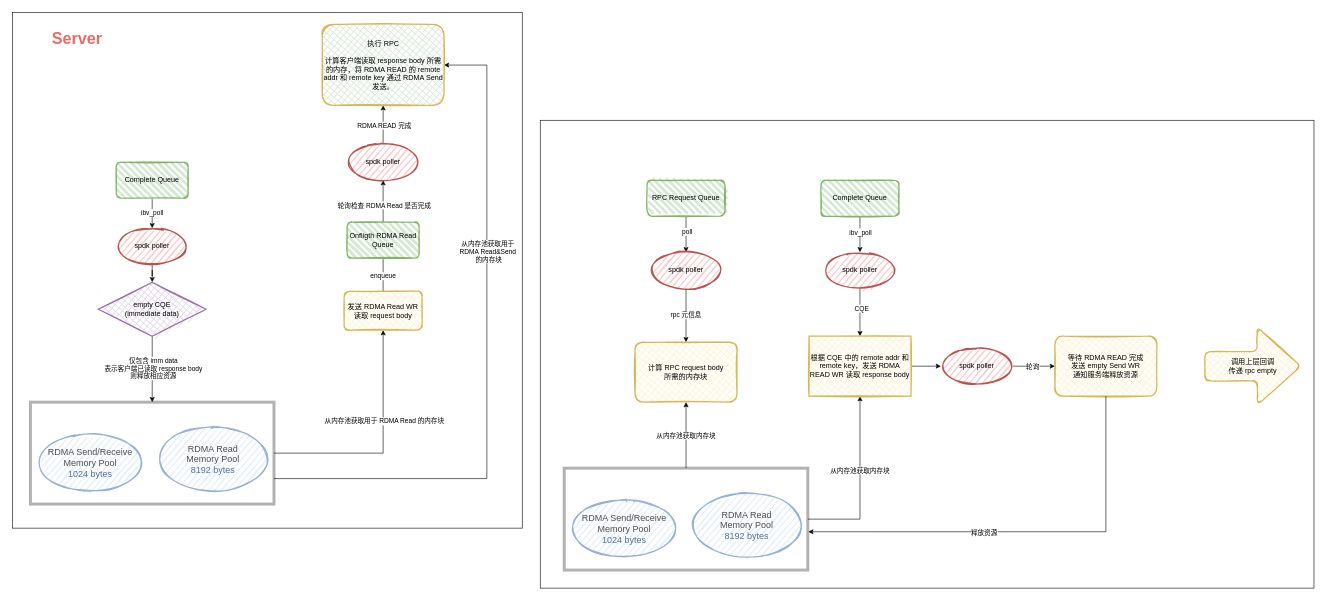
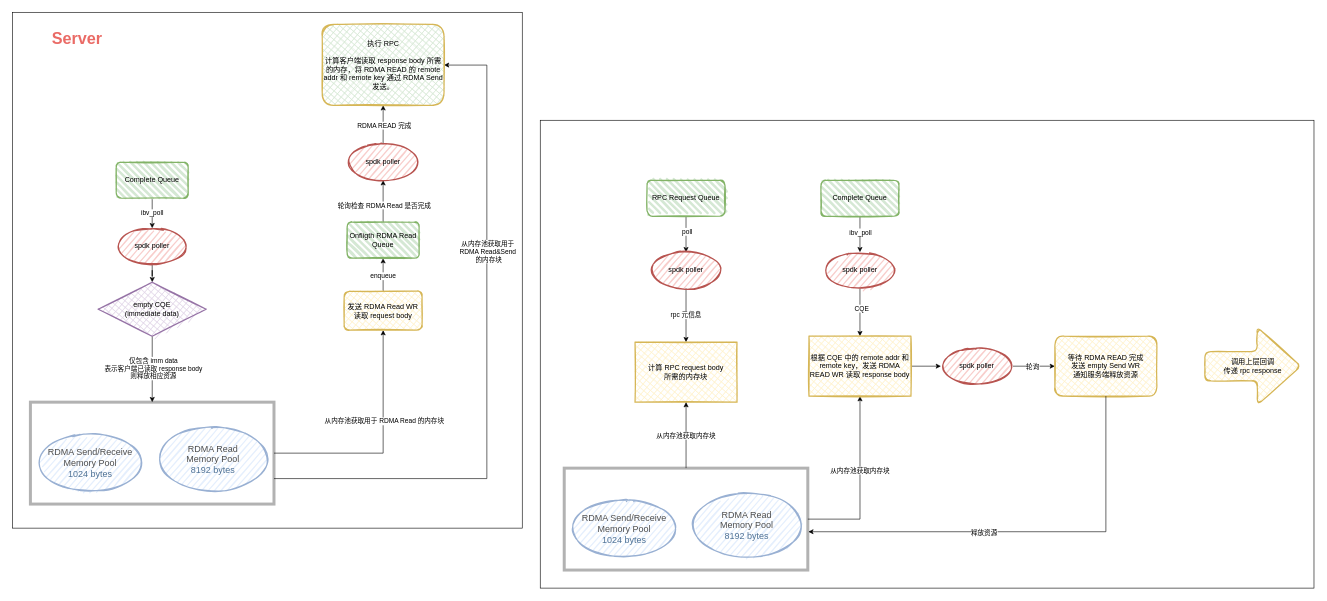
  <mxCell id="0" />
  <mxCell id="1" parent="0" />
  <mxCell id="2" value="" style="edgeStyle=orthogonalEdgeStyle;rounded=0;orthogonalLoop=1;jettySize=auto;html=1;" edge="1" parent="1" source="4" target="8"><mxGeometry relative="1" as="geometry" /></mxCell>
  <mxCell id="3" value="ibv_poll" style="edgeLabel;html=1;align=center;verticalAlign=middle;resizable=0;points=[];" vertex="1" connectable="0" parent="2"><mxGeometry x="-0.04" y="-1" relative="1" as="geometry"><mxPoint as="offset" /></mxGeometry></mxCell>
  <mxCell id="4" value="Complete Queue" style="rounded=1;whiteSpace=wrap;html=1;strokeWidth=2;fillWeight=4;hachureGap=8;hachureAngle=45;fillColor=#d5e8d4;sketch=1;strokeColor=#82b366;" vertex="1" parent="1"><mxGeometry x="193.05" y="270" width="120" height="60" as="geometry" /></mxCell>
  <mxCell id="5" value="&lt;font style=&quot;font-size: 15px;&quot;&gt;RDMA Send/Receive&lt;br&gt;Memory Pool&lt;br&gt;&lt;font color=&quot;#003366&quot;&gt;1024 bytes&lt;/font&gt;&lt;br&gt;&lt;/font&gt;" style="ellipse;whiteSpace=wrap;html=1;strokeWidth=2;fillWeight=2;hachureGap=8;fillStyle=dots;sketch=1;fillColor=#dae8fc;strokeColor=#6c8ebf;" vertex="1" parent="1"><mxGeometry x="60" y="721.51" width="180" height="98.39" as="geometry" /></mxCell>
  <mxCell id="6" value="&lt;font style=&quot;font-size: 15px;&quot;&gt;RDMA Read&lt;br&gt;Memory Pool&lt;br&gt;&lt;font color=&quot;#003366&quot;&gt;8192 bytes&lt;/font&gt;&lt;br&gt;&lt;/font&gt;" style="ellipse;whiteSpace=wrap;html=1;strokeWidth=2;fillWeight=2;hachureGap=8;fillStyle=dots;sketch=1;fillColor=#dae8fc;strokeColor=#6c8ebf;shadow=0;" vertex="1" parent="1"><mxGeometry x="260" y="709.9" width="189.45" height="110" as="geometry" /></mxCell>
  <mxCell id="7" value="" style="edgeStyle=orthogonalEdgeStyle;rounded=0;orthogonalLoop=1;jettySize=auto;html=1;" edge="1" parent="1" source="8" target="11"><mxGeometry relative="1" as="geometry" /></mxCell>
  <mxCell id="8" value="spdk poller" style="ellipse;whiteSpace=wrap;html=1;strokeWidth=2;fillWeight=2;hachureGap=8;fillColor=#f8cecc;fillStyle=dots;sketch=1;strokeColor=#b85450;" vertex="1" parent="1"><mxGeometry x="193.05" y="380" width="120" height="60" as="geometry" /></mxCell>
  <mxCell id="9" value="" style="edgeStyle=orthogonalEdgeStyle;rounded=0;orthogonalLoop=1;jettySize=auto;html=1;" edge="1" parent="1" source="11" target="16"><mxGeometry relative="1" as="geometry" /></mxCell>
  <mxCell id="10" value="仅包含 imm data&lt;br&gt;表示客户端已读取 response body&lt;br&gt;则释放相应资源" style="edgeLabel;html=1;align=center;verticalAlign=middle;resizable=0;points=[];" vertex="1" connectable="0" parent="9"><mxGeometry x="-0.019" y="1" relative="1" as="geometry"><mxPoint as="offset" /></mxGeometry></mxCell>
  <mxCell id="11" value="empty CQE&lt;br&gt;(immediate data)" style="rhombus;whiteSpace=wrap;html=1;strokeWidth=2;fillWeight=-1;hachureGap=8;fillStyle=cross-hatch;fillColor=#e1d5e7;sketch=1;strokeColor=#9673a6;" vertex="1" parent="1"><mxGeometry x="163.05" y="470" width="180" height="90" as="geometry" /></mxCell>
  <mxCell id="12" style="edgeStyle=orthogonalEdgeStyle;rounded=0;orthogonalLoop=1;jettySize=auto;html=1;" edge="1" parent="1" source="16" target="19"><mxGeometry relative="1" as="geometry" /></mxCell>
  <mxCell id="13" value="从内存池获取用于 RDMA Read 的内存块" style="edgeLabel;html=1;align=center;verticalAlign=middle;resizable=0;points=[];" vertex="1" connectable="0" parent="12"><mxGeometry x="0.22" y="-1" relative="1" as="geometry"><mxPoint as="offset" /></mxGeometry></mxCell>
  <mxCell id="14" style="edgeStyle=orthogonalEdgeStyle;rounded=0;orthogonalLoop=1;jettySize=auto;html=1;exitX=1;exitY=0.75;exitDx=0;exitDy=0;" edge="1" parent="1" source="16" target="39"><mxGeometry relative="1" as="geometry"><mxPoint x="810" y="110" as="targetPoint" /><Array as="points"><mxPoint x="811" y="797" /><mxPoint x="811" y="108" /></Array></mxGeometry></mxCell>
  <mxCell id="15" value="从内存池获取用于&amp;nbsp;&lt;br style=&quot;border-color: var(--border-color);&quot;&gt;RDMA Read&amp;amp;Send&amp;nbsp;&lt;br style=&quot;border-color: var(--border-color);&quot;&gt;的内存块" style="edgeLabel;html=1;align=center;verticalAlign=middle;resizable=0;points=[];" vertex="1" connectable="0" parent="14"><mxGeometry x="0.316" y="-2" relative="1" as="geometry"><mxPoint as="offset" /></mxGeometry></mxCell>
  <mxCell id="16" value="" style="rounded=0;whiteSpace=wrap;html=1;opacity=30;strokeWidth=5;" vertex="1" parent="1"><mxGeometry x="50" y="670" width="406.1" height="169.9" as="geometry" /></mxCell>
- <mxCell id="17" value="" style="edgeStyle=orthogonalEdgeStyle;rounded=0;orthogonalLoop=1;jettySize=auto;html=1;endArrow=none;" edge="1" parent="1" source="19" target="35"><mxGeometry relative="1" as="geometry" /></mxCell>
+ <mxCell id="17" value="" style="edgeStyle=orthogonalEdgeStyle;rounded=0;orthogonalLoop=1;jettySize=auto;html=1;" edge="1" parent="1" source="19" target="35"><mxGeometry relative="1" as="geometry" /></mxCell>
  <mxCell id="18" value="enqueue" style="edgeLabel;html=1;align=center;verticalAlign=middle;resizable=0;points=[];" vertex="1" connectable="0" parent="17"><mxGeometry x="-0.054" y="1" relative="1" as="geometry"><mxPoint as="offset" /></mxGeometry></mxCell>
  <mxCell id="19" value="发送 RDMA Read WR&lt;br&gt;读取 request body" style="rounded=1;whiteSpace=wrap;html=1;fillColor=#fff2cc;strokeColor=#d6b656;strokeWidth=2;fillWeight=-1;hachureGap=8;fillStyle=cross-hatch;sketch=1;" vertex="1" parent="1"><mxGeometry x="573.05" y="485" width="130" height="65" as="geometry" /></mxCell>
  <mxCell id="20" value="" style="edgeStyle=orthogonalEdgeStyle;rounded=0;orthogonalLoop=1;jettySize=auto;html=1;" edge="1" parent="1" source="22" target="24"><mxGeometry relative="1" as="geometry" /></mxCell>
  <mxCell id="21" value="poll" style="edgeLabel;html=1;align=center;verticalAlign=middle;resizable=0;points=[];" vertex="1" connectable="0" parent="20"><mxGeometry x="-0.167" y="1" relative="1" as="geometry"><mxPoint as="offset" /></mxGeometry></mxCell>
  <mxCell id="22" value="RPC Request Queue" style="rounded=1;whiteSpace=wrap;html=1;strokeWidth=2;fillWeight=4;hachureGap=8;hachureAngle=45;fillColor=#d5e8d4;sketch=1;strokeColor=#82b366;" vertex="1" parent="1"><mxGeometry x="1078.05" y="300" width="130" height="60" as="geometry" /></mxCell>
  <mxCell id="23" value="rpc 元信息" style="edgeStyle=orthogonalEdgeStyle;rounded=0;orthogonalLoop=1;jettySize=auto;html=1;" edge="1" parent="1" source="24" target="25"><mxGeometry relative="1" as="geometry" /></mxCell>
  <mxCell id="24" value="spdk poller" style="ellipse;whiteSpace=wrap;html=1;strokeWidth=2;fillWeight=2;hachureGap=8;fillColor=#f8cecc;fillStyle=dots;sketch=1;strokeColor=#b85450;" vertex="1" parent="1"><mxGeometry x="1083.05" y="420" width="120" height="60" as="geometry" /></mxCell>
- <mxCell id="25" value="计算 RPC request body&lt;br&gt;所需的内存块" style="rounded=1;whiteSpace=wrap;html=1;fillColor=#fff2cc;strokeColor=#d6b656;strokeWidth=2;fillWeight=-1;hachureGap=8;fillStyle=cross-hatch;sketch=1;" vertex="1" parent="1"><mxGeometry x="1058.05" y="570" width="170" height="100" as="geometry" /></mxCell>
+ <mxCell id="25" value="计算 RPC request body&lt;br&gt;所需的内存块" style="whiteSpace=wrap;html=1;fillColor=#fff2cc;strokeColor=#d6b656;strokeWidth=2;fillWeight=-1;hachureGap=8;fillStyle=cross-hatch;sketch=1;rounded=0;" vertex="1" parent="1"><mxGeometry x="1058.05" y="570" width="170" height="100" as="geometry" /></mxCell>
  <mxCell id="26" value="&lt;font style=&quot;font-size: 15px;&quot;&gt;RDMA Send/Receive&lt;br&gt;Memory Pool&lt;br&gt;&lt;font color=&quot;#003366&quot;&gt;1024 bytes&lt;/font&gt;&lt;br&gt;&lt;/font&gt;" style="ellipse;whiteSpace=wrap;html=1;strokeWidth=2;fillWeight=2;hachureGap=8;fillStyle=dots;sketch=1;fillColor=#dae8fc;strokeColor=#6c8ebf;" vertex="1" parent="1"><mxGeometry x="950" y="831.51" width="180" height="98.39" as="geometry" /></mxCell>
  <mxCell id="27" value="&lt;font style=&quot;font-size: 15px;&quot;&gt;RDMA Read&lt;br&gt;Memory Pool&lt;br&gt;&lt;font color=&quot;#003366&quot;&gt;8192 bytes&lt;/font&gt;&lt;br&gt;&lt;/font&gt;" style="ellipse;whiteSpace=wrap;html=1;strokeWidth=2;fillWeight=2;hachureGap=8;fillStyle=dots;sketch=1;fillColor=#dae8fc;strokeColor=#6c8ebf;shadow=0;" vertex="1" parent="1"><mxGeometry x="1150" y="819.9" width="189.45" height="110" as="geometry" /></mxCell>
  <mxCell id="28" value="" style="edgeStyle=orthogonalEdgeStyle;rounded=0;orthogonalLoop=1;jettySize=auto;html=1;" edge="1" parent="1" source="32" target="25"><mxGeometry relative="1" as="geometry" /></mxCell>
  <mxCell id="29" value="从内存池获取内存块" style="edgeLabel;html=1;align=center;verticalAlign=middle;resizable=0;points=[];" vertex="1" connectable="0" parent="28"><mxGeometry x="0.001" y="1" relative="1" as="geometry"><mxPoint as="offset" /></mxGeometry></mxCell>
  <mxCell id="30" style="edgeStyle=orthogonalEdgeStyle;rounded=0;orthogonalLoop=1;jettySize=auto;html=1;" edge="1" parent="1" source="32" target="47"><mxGeometry relative="1" as="geometry" /></mxCell>
  <mxCell id="31" value="从内存池获取内存块" style="edgeLabel;html=1;align=center;verticalAlign=middle;resizable=0;points=[];" vertex="1" connectable="0" parent="30"><mxGeometry x="0.157" y="1" relative="1" as="geometry"><mxPoint as="offset" /></mxGeometry></mxCell>
  <mxCell id="32" value="" style="rounded=0;whiteSpace=wrap;html=1;opacity=30;strokeWidth=5;" vertex="1" parent="1"><mxGeometry x="940" y="780" width="406.1" height="169.9" as="geometry" /></mxCell>
  <mxCell id="33" value="" style="edgeStyle=orthogonalEdgeStyle;rounded=0;orthogonalLoop=1;jettySize=auto;html=1;" edge="1" parent="1" source="35" target="38"><mxGeometry relative="1" as="geometry" /></mxCell>
  <mxCell id="34" value="轮询检查 RDMA Read 是否完成" style="edgeLabel;html=1;align=center;verticalAlign=middle;resizable=0;points=[];" vertex="1" connectable="0" parent="33"><mxGeometry x="-0.171" y="-1" relative="1" as="geometry"><mxPoint as="offset" /></mxGeometry></mxCell>
  <mxCell id="35" value="Onfligth RDMA Read Queue" style="rounded=1;whiteSpace=wrap;html=1;strokeWidth=2;fillWeight=4;hachureGap=8;hachureAngle=45;fillColor=#d5e8d4;sketch=1;strokeColor=#82b366;" vertex="1" parent="1"><mxGeometry x="578.05" y="370" width="120" height="60" as="geometry" /></mxCell>
  <mxCell id="36" value="" style="edgeStyle=orthogonalEdgeStyle;rounded=0;orthogonalLoop=1;jettySize=auto;html=1;" edge="1" parent="1" source="38" target="39"><mxGeometry relative="1" as="geometry" /></mxCell>
  <mxCell id="37" value="RDMA READ 完成" style="edgeLabel;html=1;align=center;verticalAlign=middle;resizable=0;points=[];" vertex="1" connectable="0" parent="36"><mxGeometry x="-0.015" y="-1" relative="1" as="geometry"><mxPoint as="offset" /></mxGeometry></mxCell>
  <mxCell id="38" value="spdk poller" style="ellipse;whiteSpace=wrap;html=1;strokeWidth=2;fillWeight=2;hachureGap=8;fillColor=#f8cecc;fillStyle=dots;sketch=1;strokeColor=#b85450;" vertex="1" parent="1"><mxGeometry x="578.05" y="240" width="120" height="60" as="geometry" /></mxCell>
  <mxCell id="39" value="执行 RPC&lt;br&gt;&lt;br&gt;计算客户端读取 response body 所需的内存，将 RDMA READ 的 remote addr 和 remote key 通过 RDMA Send 发送。" style="rounded=1;whiteSpace=wrap;html=1;fillColor=#d5e8d4;strokeColor=#d6b656;strokeWidth=2;fillWeight=-1;hachureGap=8;fillStyle=cross-hatch;sketch=1;" vertex="1" parent="1"><mxGeometry x="536.52" y="40" width="203.05" height="135" as="geometry" /></mxCell>
  <mxCell id="40" value="" style="edgeStyle=orthogonalEdgeStyle;rounded=0;orthogonalLoop=1;jettySize=auto;html=1;" edge="1" parent="1" source="42" target="45"><mxGeometry relative="1" as="geometry" /></mxCell>
  <mxCell id="41" value="ibv_poll" style="edgeLabel;html=1;align=center;verticalAlign=middle;resizable=0;points=[];" vertex="1" connectable="0" parent="40"><mxGeometry x="-0.133" relative="1" as="geometry"><mxPoint as="offset" /></mxGeometry></mxCell>
  <mxCell id="42" value="Complete Queue" style="rounded=1;whiteSpace=wrap;html=1;strokeWidth=2;fillWeight=4;hachureGap=8;hachureAngle=45;fillColor=#d5e8d4;sketch=1;strokeColor=#82b366;" vertex="1" parent="1"><mxGeometry x="1368.05" y="300" width="130" height="60" as="geometry" /></mxCell>
  <mxCell id="43" value="" style="edgeStyle=orthogonalEdgeStyle;rounded=0;orthogonalLoop=1;jettySize=auto;html=1;" edge="1" parent="1" source="45" target="47"><mxGeometry relative="1" as="geometry" /></mxCell>
  <mxCell id="44" value="CQE" style="edgeLabel;html=1;align=center;verticalAlign=middle;resizable=0;points=[];" vertex="1" connectable="0" parent="43"><mxGeometry x="-0.175" y="2" relative="1" as="geometry"><mxPoint as="offset" /></mxGeometry></mxCell>
  <mxCell id="45" value="spdk poller" style="ellipse;whiteSpace=wrap;html=1;strokeWidth=2;fillWeight=2;hachureGap=8;fillColor=#f8cecc;fillStyle=dots;sketch=1;strokeColor=#b85450;" vertex="1" parent="1"><mxGeometry x="1373.05" y="420" width="120" height="60" as="geometry" /></mxCell>
  <mxCell id="46" value="" style="edgeStyle=orthogonalEdgeStyle;rounded=0;orthogonalLoop=1;jettySize=auto;html=1;" edge="1" parent="1" source="47"><mxGeometry relative="1" as="geometry"><mxPoint x="1568.05" y="610" as="targetPoint" /></mxGeometry></mxCell>
  <mxCell id="47" value="根据 CQE 中的 remote addr 和 remote key，发送 RDMA READ WR 读取 response body" style="whiteSpace=wrap;html=1;fillColor=#fff2cc;strokeColor=#d6b656;strokeWidth=2;fillWeight=-1;hachureGap=8;fillStyle=cross-hatch;sketch=1;rounded=0;" vertex="1" parent="1"><mxGeometry x="1348.05" y="560" width="170" height="100" as="geometry" /></mxCell>
  <mxCell id="48" value="" style="edgeStyle=orthogonalEdgeStyle;rounded=0;orthogonalLoop=1;jettySize=auto;html=1;" edge="1" parent="1" source="50" target="51"><mxGeometry relative="1" as="geometry" /></mxCell>
  <mxCell id="49" value="轮询" style="edgeLabel;html=1;align=center;verticalAlign=middle;resizable=0;points=[];" vertex="1" connectable="0" parent="48"><mxGeometry x="-0.086" y="-1" relative="1" as="geometry"><mxPoint as="offset" /></mxGeometry></mxCell>
  <mxCell id="50" value="spdk poller" style="ellipse;whiteSpace=wrap;html=1;strokeWidth=2;fillWeight=2;hachureGap=8;fillColor=#f8cecc;fillStyle=dots;sketch=1;strokeColor=#b85450;" vertex="1" parent="1"><mxGeometry x="1568.05" y="580" width="120" height="60" as="geometry" /></mxCell>
  <mxCell id="51" value="等待 RDMA READ 完成&lt;br&gt;发送 empty Send WR&lt;br&gt;通知服务端释放资源" style="rounded=1;whiteSpace=wrap;html=1;fillColor=#fff2cc;strokeColor=#d6b656;strokeWidth=2;fillWeight=-1;hachureGap=8;fillStyle=cross-hatch;sketch=1;" vertex="1" parent="1"><mxGeometry x="1758.05" y="560" width="170" height="100" as="geometry" /></mxCell>
  <mxCell id="52" value="" style="endArrow=classic;html=1;rounded=0;exitX=0.5;exitY=1;exitDx=0;exitDy=0;entryX=1.002;entryY=0.624;entryDx=0;entryDy=0;entryPerimeter=0;" edge="1" parent="1" source="51" target="32"><mxGeometry width="50" height="50" relative="1" as="geometry"><mxPoint x="1808.05" y="819.9" as="sourcePoint" /><mxPoint x="1848.05" y="900" as="targetPoint" /><Array as="points"><mxPoint x="1843.05" y="886" /></Array></mxGeometry></mxCell>
  <mxCell id="53" value="释放资源" style="edgeLabel;html=1;align=center;verticalAlign=middle;resizable=0;points=[];" vertex="1" connectable="0" parent="52"><mxGeometry x="0.191" y="1" relative="1" as="geometry"><mxPoint as="offset" /></mxGeometry></mxCell>
- <mxCell id="54" value="调用上层回调&lt;br&gt;传递 rpc empty" style="shape=singleArrow;whiteSpace=wrap;html=1;arrowWidth=0.375;arrowSize=0.454;fillColor=#fff2cc;strokeColor=#d6b656;rounded=1;strokeWidth=2;fillWeight=-1;hachureGap=8;fillStyle=cross-hatch;sketch=1;" vertex="1" parent="1"><mxGeometry x="2008.05" y="545" width="160" height="130" as="geometry" /></mxCell>
+ <mxCell id="54" value="调用上层回调&lt;br&gt;传递 rpc response" style="shape=singleArrow;whiteSpace=wrap;html=1;arrowWidth=0.375;arrowSize=0.454;fillColor=#fff2cc;strokeColor=#d6b656;rounded=1;strokeWidth=2;fillWeight=-1;hachureGap=8;fillStyle=cross-hatch;sketch=1;" vertex="1" parent="1"><mxGeometry x="2008.05" y="545" width="160" height="130" as="geometry" /></mxCell>
  <mxCell id="55" value="" style="rounded=0;whiteSpace=wrap;html=1;strokeWidth=1;fillColor=none;" vertex="1" parent="1"><mxGeometry x="900" y="200" width="1290" height="780" as="geometry" /></mxCell>
  <mxCell id="56" value="" style="rounded=0;whiteSpace=wrap;html=1;strokeWidth=1;fillColor=none;" vertex="1" parent="1"><mxGeometry x="20" y="20" width="850" height="860" as="geometry" /></mxCell>
  <mxCell id="57" value="&lt;h1&gt;&lt;font color=&quot;#ea6b66&quot;&gt;&lt;span style=&quot;caret-color: rgb(234, 107, 102); font-size: 27px;&quot;&gt;Server&lt;/span&gt;&lt;/font&gt;&lt;/h1&gt;" style="text;html=1;strokeColor=none;fillColor=none;align=center;verticalAlign=middle;whiteSpace=wrap;rounded=0;" vertex="1" parent="1"><mxGeometry x="63.05" y="40" width="130" height="50" as="geometry" /></mxCell>
